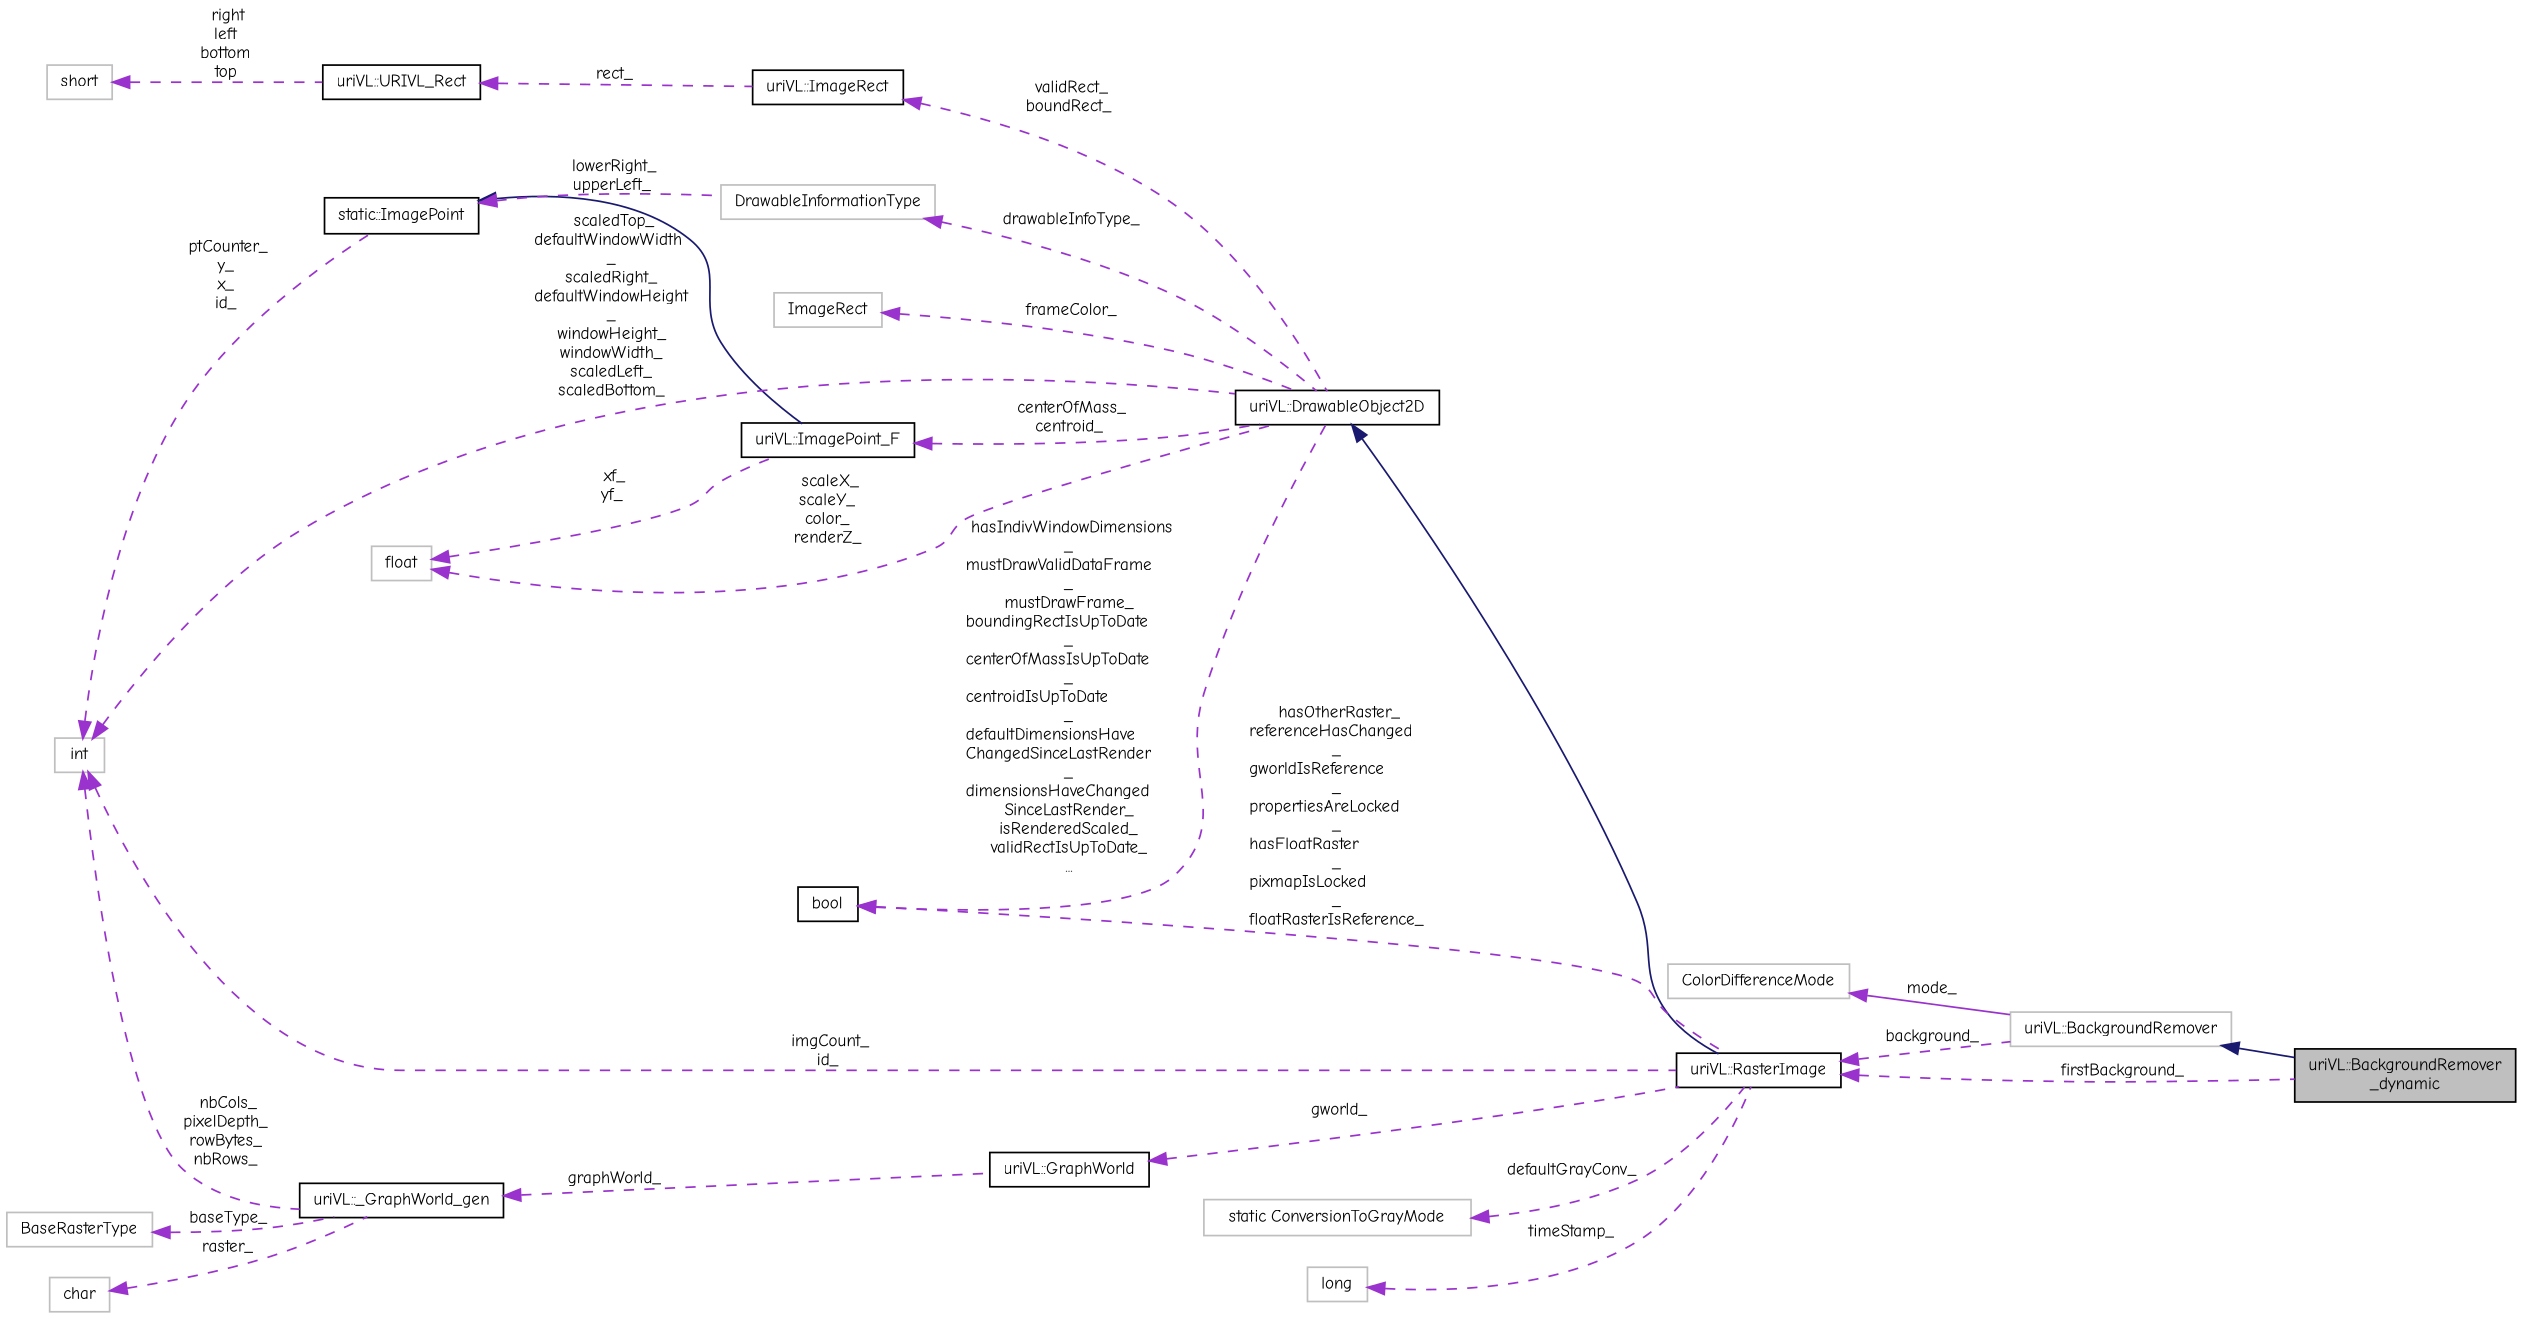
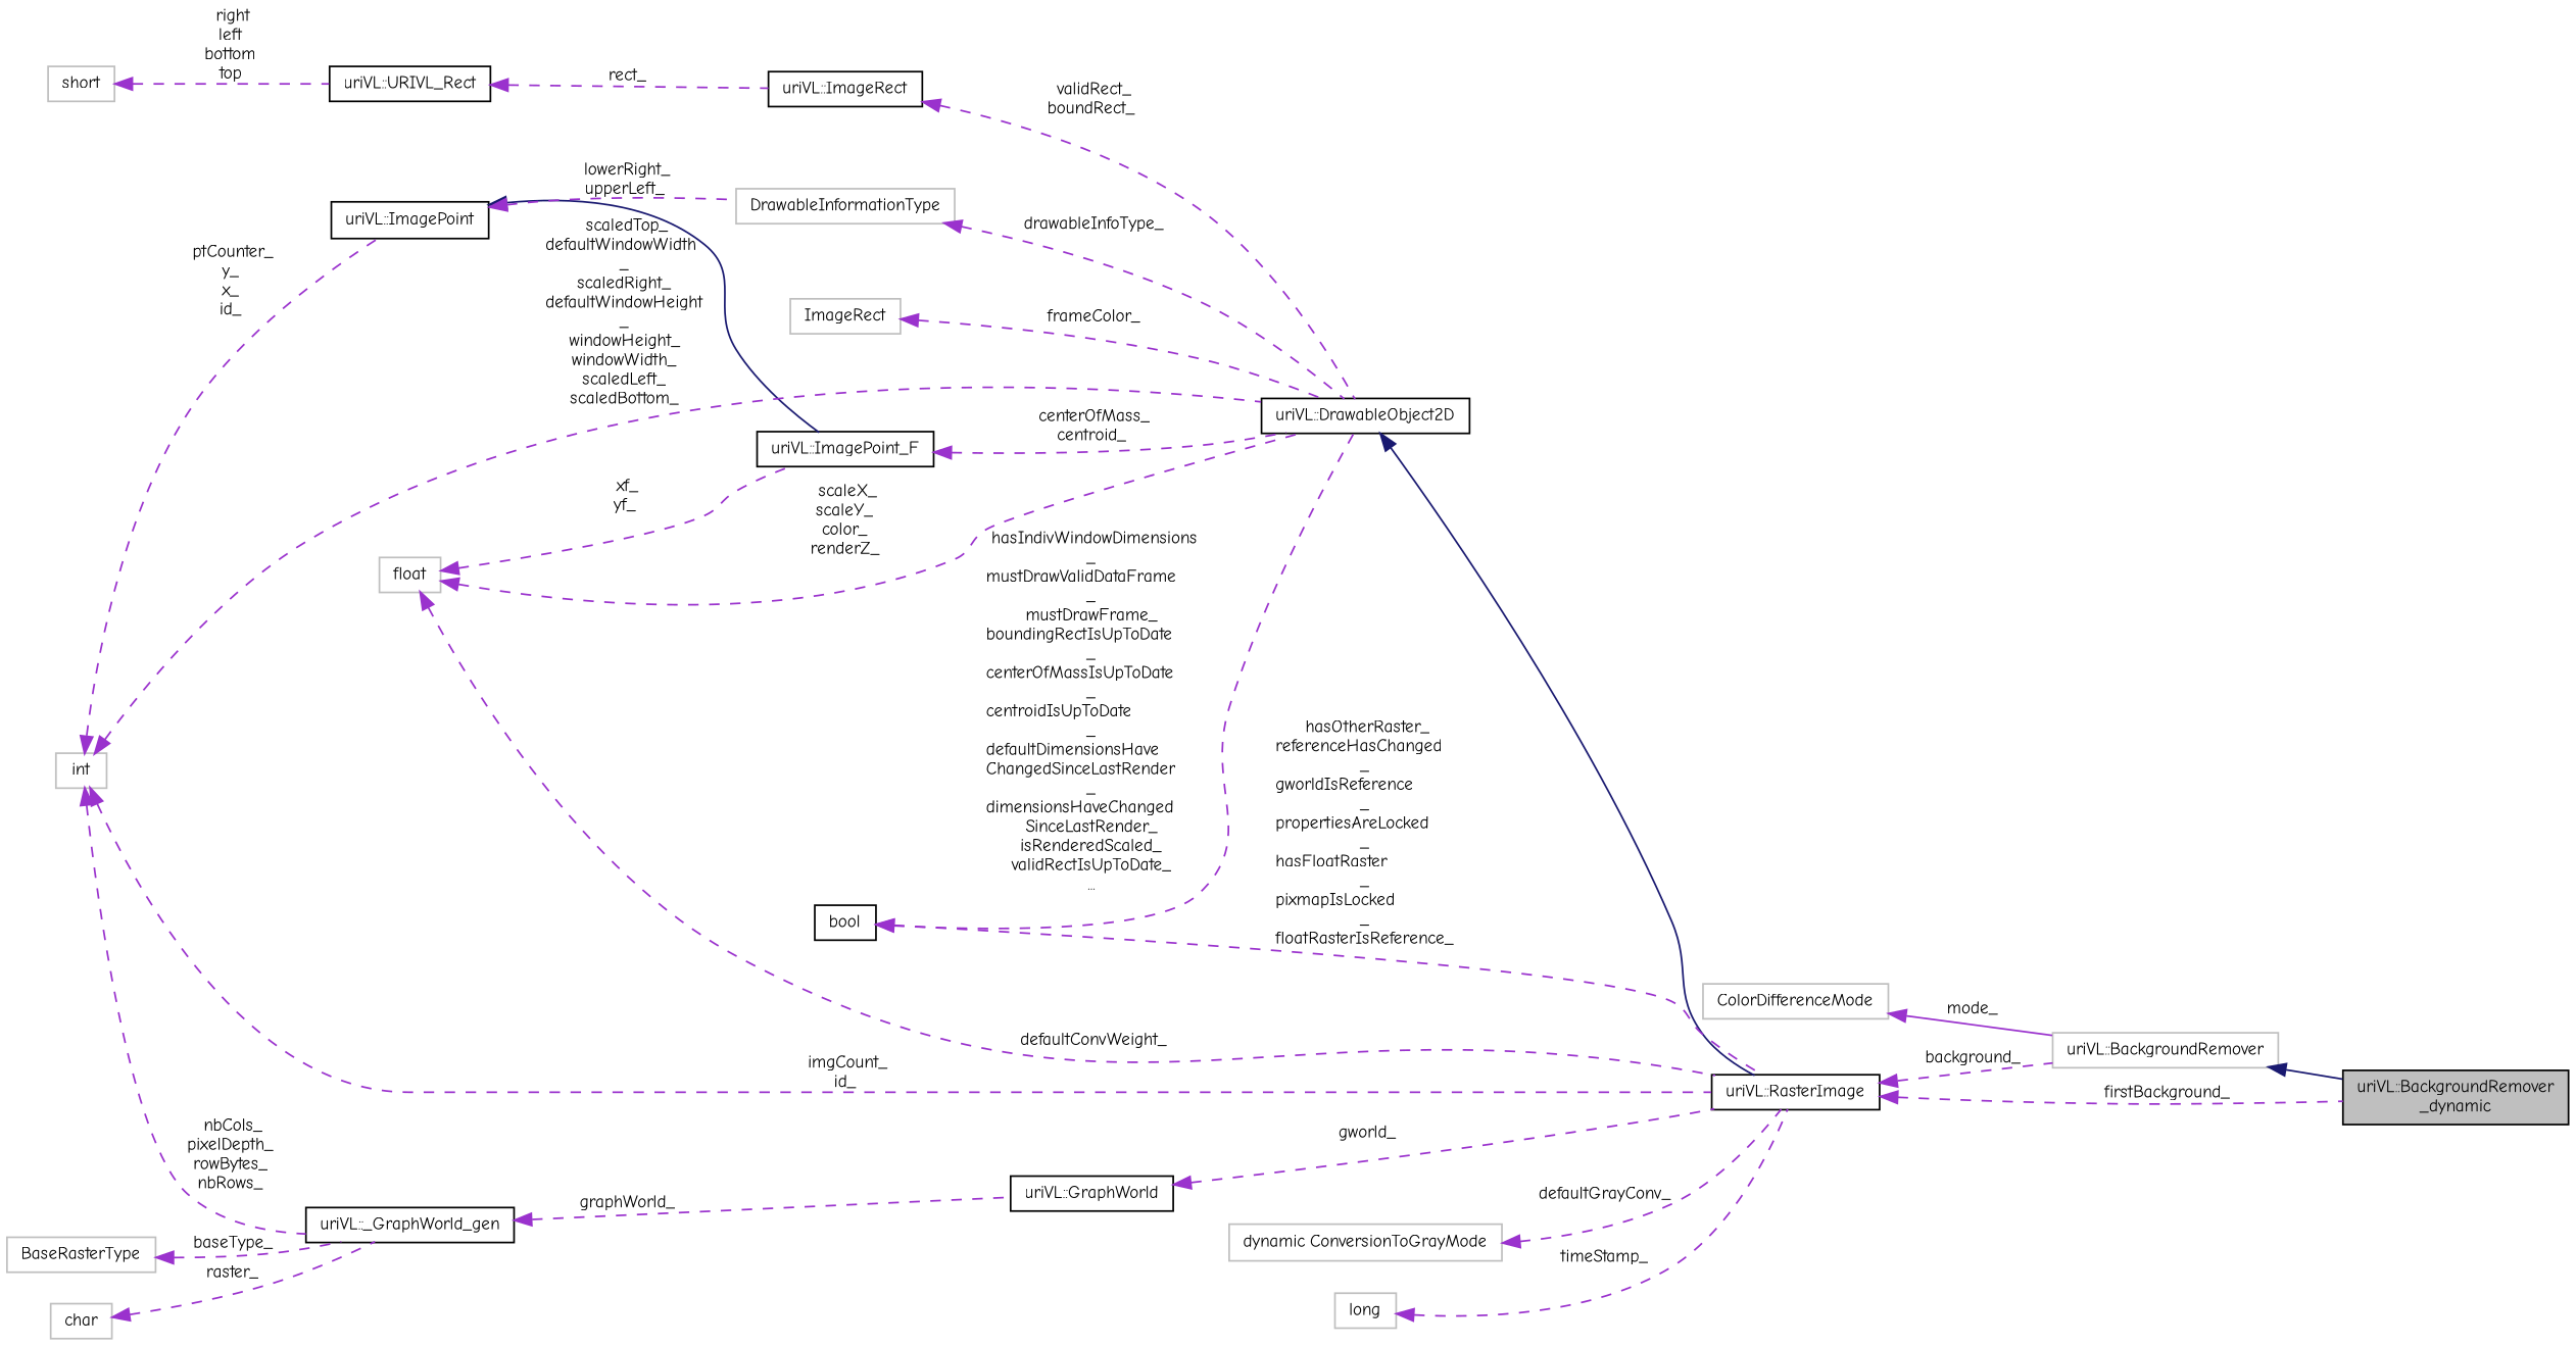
  digraph {
    fontname="Comic Neue"
    rankdir=LR
    node [color=grey75 fillcolor=white fontname="Comic Neue" fontsize=10 shape=record style=filled]
    edge [color=darkorchid3 dir=back fontname="Comic Neue" fontsize=10 labelfontname=Helvetica labelfontsize=10 style=dashed]
    n1 [color=black fillcolor=grey75 fontcolor=black height=0.2 label="uriVL::BackgroundRemover\l_dynamic" width=0.4]
    n2 [height=0.2 label="uriVL::BackgroundRemover" width=0.4]
    n3 [height=0.2 label=ColorDifferenceMode width=0.4]
    n4 [color=black height=0.2 label="uriVL::RasterImage" width=0.4]
    n5 [color=black height=0.2 label="uriVL::DrawableObject2D" width=0.4]
    n6 [height=0.2 label=ImageRect width=0.4]
    n7 [color=black height=0.2 label="uriVL::ImageRect" width=0.4]
    n8 [color=black height=0.2 label="uriVL::URIVL_Rect" width=0.4]
    n9 [height=0.2 label=short width=0.4]
-   n10 [color=black height=0.2 label="static::ImagePoint" width=0.4]
+   n10 [color=black height=0.2 label="uriVL::ImagePoint" width=0.4]
    n11 [color=black height=0.2 label="uriVL::ImagePoint_F" width=0.4]
    n12 [height=0.2 label=DrawableInformationType width=0.4]
    n13 [height=0.2 label=int width=0.4]
    n14 [color=black height=0.2 label="uriVL::_GraphWorld_gen" width=0.4]
    n15 [color=black height=0.2 label="uriVL::GraphWorld" width=0.4]
    n16 [height=0.2 label=float width=0.4]
    n17 [color=black height=0.2 label=bool width=0.4]
    n18 [height=0.2 label=char width=0.4]
    n19 [height=0.2 label=BaseRasterType width=0.4]
-   n20 [height=0.2 label="static ConversionToGrayMode" width=0.4]
+   n20 [height=0.2 label="dynamic ConversionToGrayMode" width=0.4]
    n21 [height=0.2 label=long width=0.4]
    n2 -> n1 [color=midnightblue style=solid]
    n3 -> n2 [label=" mode_" style=solid]
    n4 -> n1 [label=" firstBackground_"]
    n4 -> n2 [label=" background_"]
    n5 -> n4 [color=midnightblue style=solid]
    n6 -> n5 [label=" frameColor_"]
    n7 -> n5 [label=" validRect_\nboundRect_"]
    n8 -> n7 [label=" rect_"]
    n9 -> n8 [label=" right\nleft\nbottom\ntop"]
    n10 -> n11 [color=midnightblue style=solid]
    n10 -> n12 [label=" lowerRight_\nupperLeft_"]
    n11 -> n5 [label=" centerOfMass_\ncentroid_"]
    n12 -> n5 [label=" drawableInfoType_"]
    n13 -> n4 [label=" imgCount_\nid_"]
    n13 -> n5 [label=" scaledTop_\ndefaultWindowWidth\l_\nscaledRight_\ndefaultWindowHeight\l_\nwindowHeight_\nwindowWidth_\nscaledLeft_\nscaledBottom_"]
    n13 -> n10 [label=" ptCounter_\ny_\nx_\nid_"]
    n13 -> n14 [label=" nbCols_\npixelDepth_\nrowBytes_\nnbRows_"]
    n14 -> n15 [label=" graphWorld_"]
    n15 -> n4 [label=" gworld_"]
+   n16 -> n4 [label=" defaultConvWeight_"]
    n16 -> n5 [label=" scaleX_\nscaleY_\ncolor_\nrenderZ_"]
    n16 -> n11 [label=" xf_\nyf_"]
    n17 -> n4 [label=" hasOtherRaster_\nreferenceHasChanged\l_\ngworldIsReference\l_\npropertiesAreLocked\l_\nhasFloatRaster\l_\npixmapIsLocked\l_\nfloatRasterIsReference_"]
    n17 -> n5 [label=" hasIndivWindowDimensions\l_\nmustDrawValidDataFrame\l_\nmustDrawFrame_\nboundingRectIsUpToDate\l_\ncenterOfMassIsUpToDate\l_\ncentroidIsUpToDate\l_\ndefaultDimensionsHave\lChangedSinceLastRender\l_\ndimensionsHaveChanged\lSinceLastRender_\nisRenderedScaled_\nvalidRectIsUpToDate_\n..."]
    n18 -> n14 [label=" raster_"]
    n19 -> n14 [label=" baseType_"]
    n20 -> n4 [label=" defaultGrayConv_"]
    n21 -> n4 [label=" timeStamp_"]
  }
